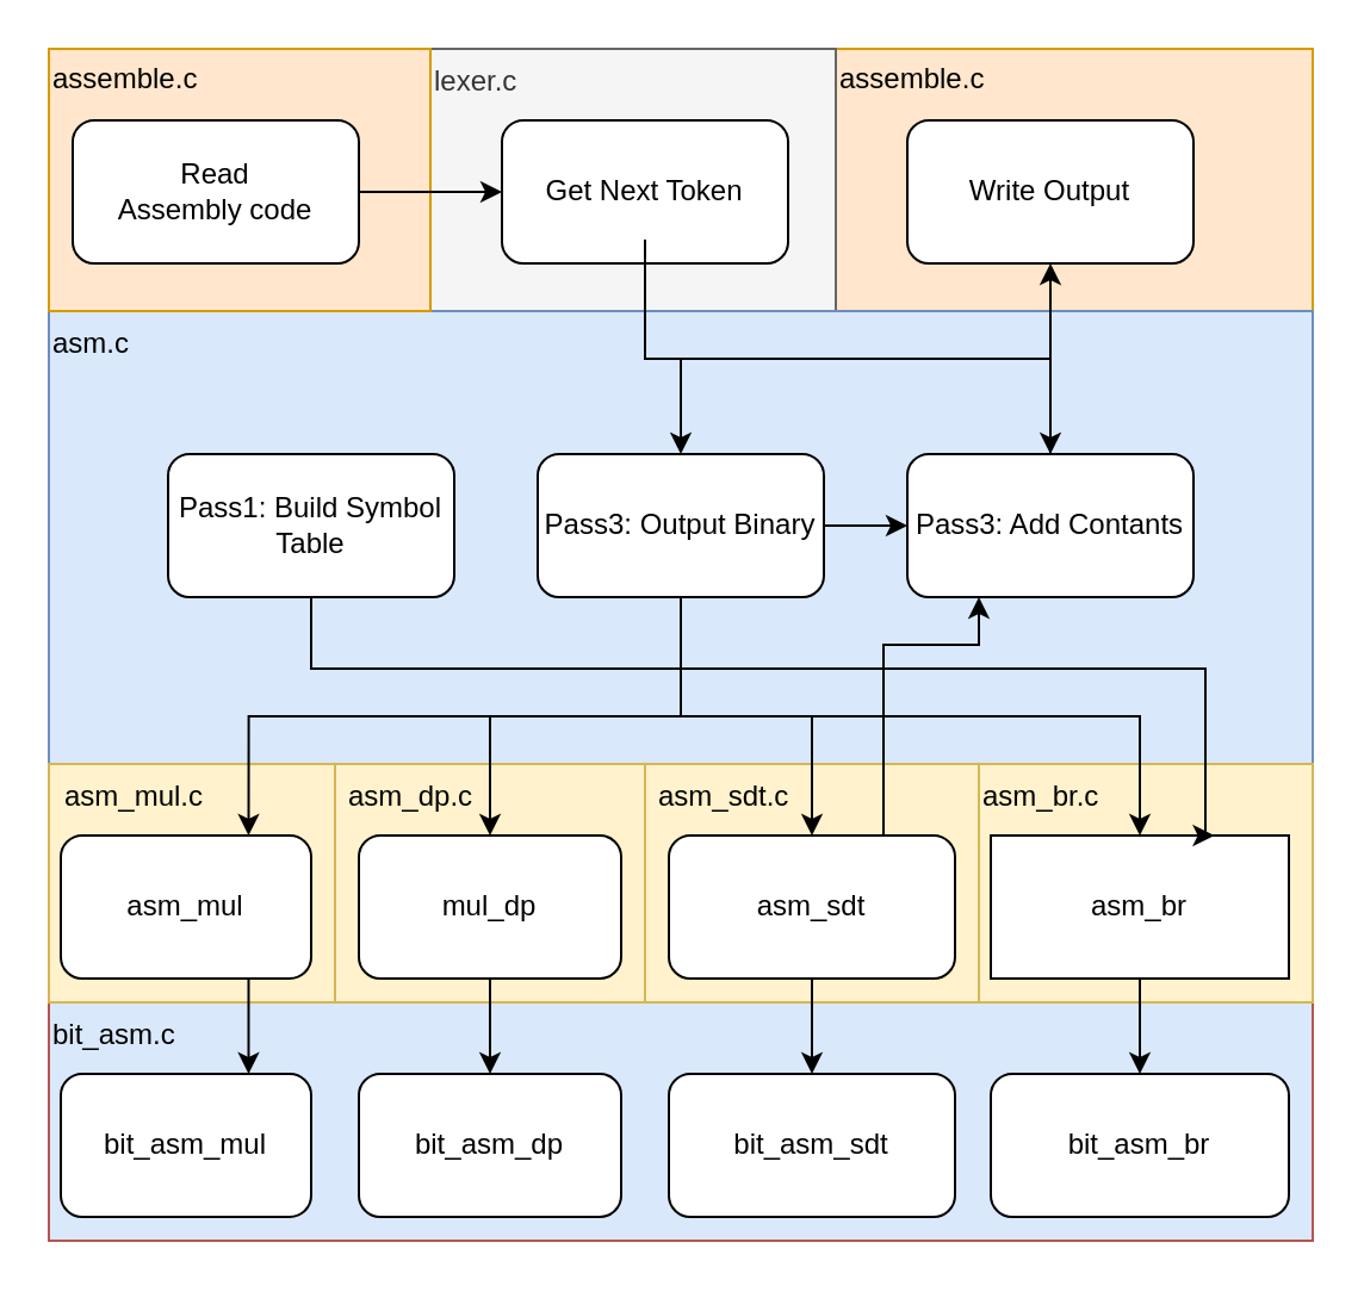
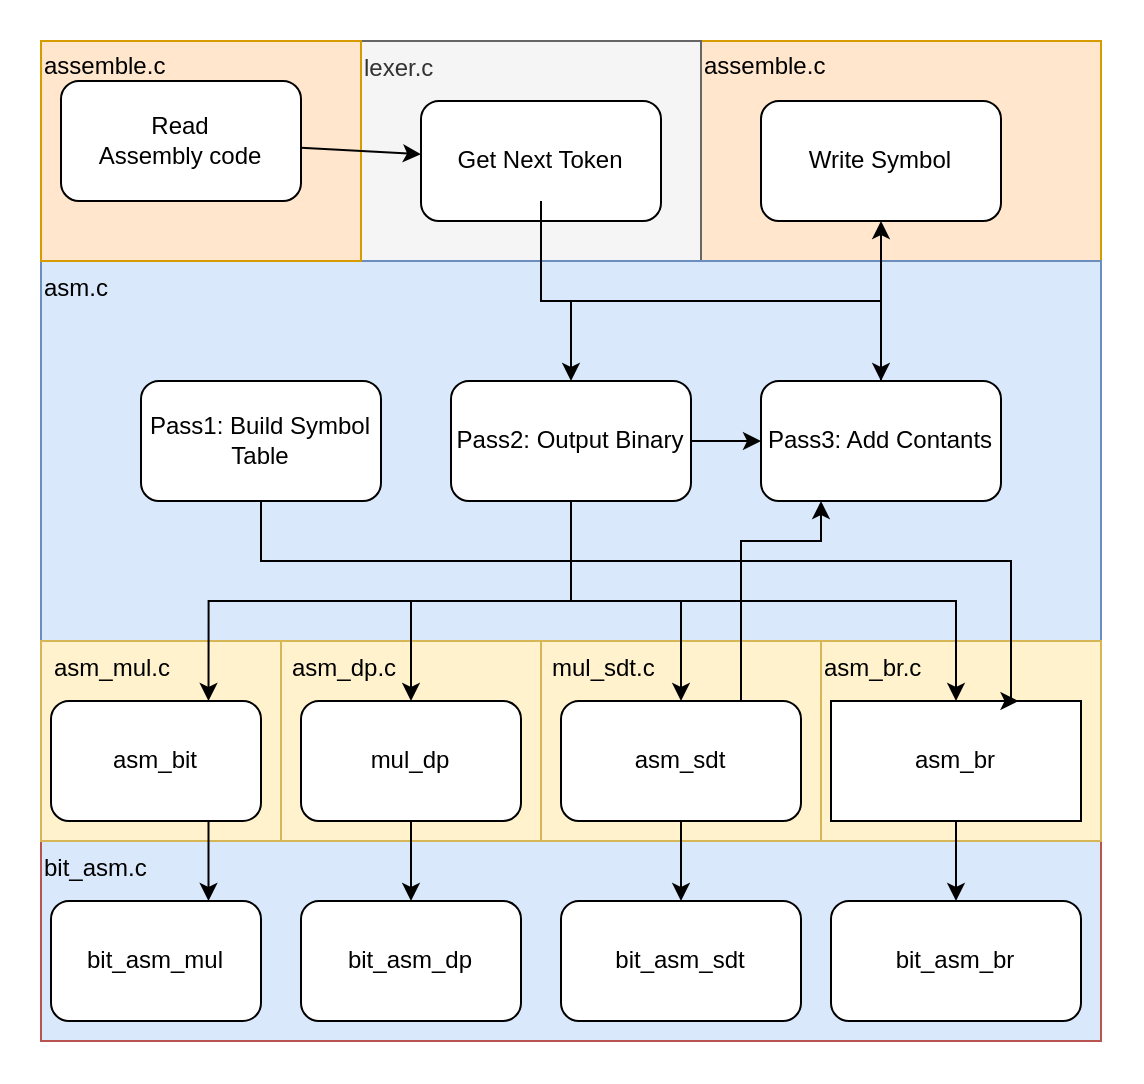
  <mxCell id="0" />
  <mxCell id="1" parent="0" />
  <mxCell id="2" value="&lt;div align=&quot;left&quot;&gt;bit_asm.c&lt;/div&gt;" style="whiteSpace=wrap;html=1;fillColor=#dae8fc;strokeColor=#b85450;align=left;verticalAlign=top;" vertex="1" parent="1"><mxGeometry x="20" y="420" width="530" height="100" as="geometry" /></mxCell>
  <mxCell id="3" value="&lt;p style=&quot;line-height: 1.2;&quot;&gt;assemble.c&lt;/p&gt;" style="rounded=0;whiteSpace=wrap;html=1;fillColor=#ffe6cc;strokeColor=#d79b00;align=left;horizontal=1;verticalAlign=top;spacingTop=-13;" vertex="1" parent="1"><mxGeometry x="350" y="20" width="200" height="110" as="geometry" /></mxCell>
  <mxCell id="4" value="lexer.c" style="rounded=0;whiteSpace=wrap;html=1;fontSize=12;fillColor=#f5f5f5;fontColor=#333333;strokeColor=#666666;align=left;verticalAlign=top;" parent="1" vertex="1"><mxGeometry x="180" y="20" width="170" height="110" as="geometry" /></mxCell>
  <mxCell id="5" value="asm.c" style="rounded=0;whiteSpace=wrap;html=1;fontSize=12;fillColor=#dae8fc;strokeColor=#6c8ebf;verticalAlign=top;align=left;" parent="1" vertex="1"><mxGeometry x="20" y="130" width="530" height="190" as="geometry" /></mxCell>
  <mxCell id="6" value="asm_mul.c" style="rounded=0;whiteSpace=wrap;html=1;fontSize=12;fillColor=#fff2cc;strokeColor=#d6b656;align=left;verticalAlign=top;spacing=2;spacingLeft=5;" parent="1" vertex="1"><mxGeometry x="20" y="320" width="120" height="100" as="geometry" /></mxCell>
  <mxCell id="7" value="asm_br.c" style="rounded=0;whiteSpace=wrap;html=1;fontSize=12;fillColor=#fff2cc;strokeColor=#d6b656;align=left;verticalAlign=top;" parent="1" vertex="1"><mxGeometry x="410" y="320" width="140" height="100" as="geometry" /></mxCell>
- <mxCell id="8" value="asm_sdt.c" style="rounded=0;whiteSpace=wrap;html=1;fontSize=12;fillColor=#fff2cc;strokeColor=#d6b656;align=left;verticalAlign=top;spacingLeft=4;" parent="1" vertex="1"><mxGeometry x="270" y="320" width="140" height="100" as="geometry" /></mxCell>
+ <mxCell id="8" value="mul_sdt.c" style="rounded=0;whiteSpace=wrap;html=1;fontSize=12;fillColor=#fff2cc;strokeColor=#d6b656;align=left;verticalAlign=top;spacingLeft=4;" parent="1" vertex="1"><mxGeometry x="270" y="320" width="140" height="100" as="geometry" /></mxCell>
  <mxCell id="9" value="asm_dp.c" style="rounded=0;whiteSpace=wrap;html=1;fontSize=12;fillColor=#fff2cc;strokeColor=#d6b656;align=left;verticalAlign=top;spacingLeft=4;" parent="1" vertex="1"><mxGeometry x="140" y="320" width="130" height="100" as="geometry" /></mxCell>
  <mxCell id="10" value="&lt;p style=&quot;line-height: 1.2;&quot;&gt;assemble.c&lt;/p&gt;" style="rounded=0;whiteSpace=wrap;html=1;fillColor=#ffe6cc;strokeColor=#d79b00;align=left;horizontal=1;verticalAlign=top;spacingTop=-13;" parent="1" vertex="1"><mxGeometry x="20" y="20" width="160" height="110" as="geometry" /></mxCell>
- <mxCell id="11" value="Read &lt;br&gt;Assembly code" style="rounded=1;whiteSpace=wrap;html=1;" parent="1" vertex="1"><mxGeometry x="30" y="50" width="120" height="60" as="geometry" /></mxCell>
+ <mxCell id="11" value="Read &lt;br&gt;Assembly code" style="rounded=1;whiteSpace=wrap;html=1;" parent="1" vertex="1"><mxGeometry x="30" y="40" width="120" height="60" as="geometry" /></mxCell>
  <mxCell id="12" style="edgeStyle=none;rounded=0;orthogonalLoop=1;jettySize=auto;html=1;exitX=0.5;exitY=1;exitDx=0;exitDy=0;entryX=0.5;entryY=0;entryDx=0;entryDy=0;" edge="1" parent="1" source="13" target="35"><mxGeometry relative="1" as="geometry" /></mxCell>
  <mxCell id="13" value="mul_dp" style="rounded=1;whiteSpace=wrap;html=1;" parent="1" vertex="1"><mxGeometry x="150" y="350" width="110" height="60" as="geometry" /></mxCell>
  <mxCell id="14" style="edgeStyle=orthogonalEdgeStyle;rounded=0;orthogonalLoop=1;jettySize=auto;html=1;exitX=0.75;exitY=1;exitDx=0;exitDy=0;entryX=0.75;entryY=0;entryDx=0;entryDy=0;" edge="1" parent="1" source="15" target="34"><mxGeometry relative="1" as="geometry" /></mxCell>
- <mxCell id="15" value="asm_mul" style="rounded=1;whiteSpace=wrap;html=1;" parent="1" vertex="1"><mxGeometry x="25" y="350" width="105" height="60" as="geometry" /></mxCell>
+ <mxCell id="15" value="asm_bit" style="rounded=1;whiteSpace=wrap;html=1;" parent="1" vertex="1"><mxGeometry x="25" y="350" width="105" height="60" as="geometry" /></mxCell>
  <mxCell id="16" style="edgeStyle=orthogonalEdgeStyle;rounded=0;orthogonalLoop=1;jettySize=auto;html=1;exitX=0.75;exitY=0;exitDx=0;exitDy=0;entryX=0.25;entryY=1;entryDx=0;entryDy=0;" edge="1" parent="1" source="18" target="21"><mxGeometry relative="1" as="geometry"><Array as="points"><mxPoint x="370" y="270" /><mxPoint x="410" y="270" /></Array></mxGeometry></mxCell>
  <mxCell id="17" style="edgeStyle=none;rounded=0;orthogonalLoop=1;jettySize=auto;html=1;exitX=0.5;exitY=1;exitDx=0;exitDy=0;entryX=0.5;entryY=0;entryDx=0;entryDy=0;" edge="1" parent="1" source="18" target="33"><mxGeometry relative="1" as="geometry" /></mxCell>
  <mxCell id="18" value="asm_sdt" style="rounded=1;whiteSpace=wrap;html=1;" parent="1" vertex="1"><mxGeometry x="280" y="350" width="120" height="60" as="geometry" /></mxCell>
  <mxCell id="19" value="asm_br" style="whiteSpace=wrap;html=1;rounded=0;" parent="1" vertex="1"><mxGeometry x="415" y="350" width="125" height="60" as="geometry" /></mxCell>
  <mxCell id="20" style="edgeStyle=orthogonalEdgeStyle;rounded=0;orthogonalLoop=1;jettySize=auto;html=1;exitX=0.5;exitY=0;exitDx=0;exitDy=0;entryX=0.5;entryY=1;entryDx=0;entryDy=0;" edge="1" parent="1" source="21" target="39"><mxGeometry relative="1" as="geometry" /></mxCell>
  <mxCell id="21" value="Pass3: Add Contants" style="rounded=1;whiteSpace=wrap;html=1;fontSize=12;" parent="1" vertex="1"><mxGeometry x="380" y="190" width="120" height="60" as="geometry" /></mxCell>
  <mxCell id="22" value="Get Next Token" style="rounded=1;whiteSpace=wrap;html=1;fontSize=12;" parent="1" vertex="1"><mxGeometry x="210" y="50" width="120" height="60" as="geometry" /></mxCell>
  <mxCell id="23" value="" style="endArrow=classic;html=1;rounded=0;fontSize=12;" parent="1" source="11" target="22" edge="1"><mxGeometry width="50" height="50" relative="1" as="geometry"><mxPoint x="-30" y="120" as="sourcePoint" /><mxPoint x="20" y="70" as="targetPoint" /></mxGeometry></mxCell>
  <mxCell id="24" value="" style="endArrow=classic;html=1;rounded=0;fontSize=12;exitX=0.5;exitY=1;exitDx=0;exitDy=0;edgeStyle=orthogonalEdgeStyle;" parent="1" source="22" target="21" edge="1"><mxGeometry width="50" height="50" relative="1" as="geometry"><mxPoint x="410" y="100" as="sourcePoint" /><mxPoint x="440" y="150" as="targetPoint" /></mxGeometry></mxCell>
  <mxCell id="25" style="edgeStyle=orthogonalEdgeStyle;rounded=0;orthogonalLoop=1;jettySize=auto;html=1;exitX=0.5;exitY=1;exitDx=0;exitDy=0;entryX=0.75;entryY=0;entryDx=0;entryDy=0;" edge="1" parent="1" source="26" target="19"><mxGeometry relative="1" as="geometry"><Array as="points"><mxPoint x="130" y="280" /><mxPoint x="505" y="280" /></Array></mxGeometry></mxCell>
  <mxCell id="26" value="Pass1: Build Symbol Table" style="rounded=1;whiteSpace=wrap;html=1;" vertex="1" parent="1"><mxGeometry x="70" y="190" width="120" height="60" as="geometry" /></mxCell>
  <mxCell id="27" style="edgeStyle=orthogonalEdgeStyle;rounded=0;orthogonalLoop=1;jettySize=auto;html=1;exitX=0.5;exitY=1;exitDx=0;exitDy=0;entryX=0.75;entryY=0;entryDx=0;entryDy=0;" edge="1" parent="1" source="31" target="15"><mxGeometry relative="1" as="geometry" /></mxCell>
  <mxCell id="28" style="edgeStyle=orthogonalEdgeStyle;rounded=0;orthogonalLoop=1;jettySize=auto;html=1;exitX=0.5;exitY=1;exitDx=0;exitDy=0;" edge="1" parent="1" source="31" target="13"><mxGeometry relative="1" as="geometry" /></mxCell>
  <mxCell id="29" style="edgeStyle=orthogonalEdgeStyle;rounded=0;orthogonalLoop=1;jettySize=auto;html=1;exitX=0.5;exitY=1;exitDx=0;exitDy=0;" edge="1" parent="1" source="31" target="18"><mxGeometry relative="1" as="geometry" /></mxCell>
  <mxCell id="30" style="edgeStyle=orthogonalEdgeStyle;rounded=0;orthogonalLoop=1;jettySize=auto;html=1;exitX=0.5;exitY=1;exitDx=0;exitDy=0;" edge="1" parent="1" source="31" target="19"><mxGeometry relative="1" as="geometry" /></mxCell>
- <mxCell id="31" value="Pass3: Output Binary" style="rounded=1;whiteSpace=wrap;html=1;" vertex="1" parent="1"><mxGeometry x="225" y="190" width="120" height="60" as="geometry" /></mxCell>
+ <mxCell id="31" value="Pass2: Output Binary" style="rounded=1;whiteSpace=wrap;html=1;" vertex="1" parent="1"><mxGeometry x="225" y="190" width="120" height="60" as="geometry" /></mxCell>
  <mxCell id="32" value="" style="endArrow=classic;html=1;rounded=0;exitX=1;exitY=0.5;exitDx=0;exitDy=0;entryX=0;entryY=0.5;entryDx=0;entryDy=0;" edge="1" parent="1" source="31" target="21"><mxGeometry width="50" height="50" relative="1" as="geometry"><mxPoint x="360" y="230" as="sourcePoint" /><mxPoint x="410" y="180" as="targetPoint" /></mxGeometry></mxCell>
  <mxCell id="33" value="bit_asm_sdt" style="rounded=1;whiteSpace=wrap;html=1;" vertex="1" parent="1"><mxGeometry x="280" y="450" width="120" height="60" as="geometry" /></mxCell>
  <mxCell id="34" value="bit_asm_mul" style="rounded=1;whiteSpace=wrap;html=1;" vertex="1" parent="1"><mxGeometry x="25" y="450" width="105" height="60" as="geometry" /></mxCell>
  <mxCell id="35" value="bit_asm_dp" style="rounded=1;whiteSpace=wrap;html=1;" vertex="1" parent="1"><mxGeometry x="150" y="450" width="110" height="60" as="geometry" /></mxCell>
  <mxCell id="36" style="edgeStyle=none;rounded=0;orthogonalLoop=1;jettySize=auto;html=1;exitX=0.5;exitY=0;exitDx=0;exitDy=0;entryX=0.5;entryY=1;entryDx=0;entryDy=0;startArrow=classic;startFill=1;endArrow=none;endFill=0;" edge="1" parent="1" source="37" target="19"><mxGeometry relative="1" as="geometry" /></mxCell>
  <mxCell id="37" value="bit_asm_br" style="rounded=1;whiteSpace=wrap;html=1;" vertex="1" parent="1"><mxGeometry x="415" y="450" width="125" height="60" as="geometry" /></mxCell>
  <mxCell id="38" value="" style="endArrow=classic;html=1;rounded=0;fontSize=12;entryX=0.5;entryY=0;entryDx=0;entryDy=0;edgeStyle=orthogonalEdgeStyle;" edge="1" parent="1" target="31"><mxGeometry width="50" height="50" relative="1" as="geometry"><mxPoint x="270" y="100" as="sourcePoint" /><mxPoint x="140" y="200" as="targetPoint" /><Array as="points"><mxPoint x="270" y="150" /><mxPoint x="285" y="150" /></Array></mxGeometry></mxCell>
- <mxCell id="39" value="Write Output" style="rounded=1;whiteSpace=wrap;html=1;" vertex="1" parent="1"><mxGeometry x="380" y="50" width="120" height="60" as="geometry" /></mxCell>
+ <mxCell id="39" value="Write Symbol" style="rounded=1;whiteSpace=wrap;html=1;" vertex="1" parent="1"><mxGeometry x="380" y="50" width="120" height="60" as="geometry" /></mxCell>
